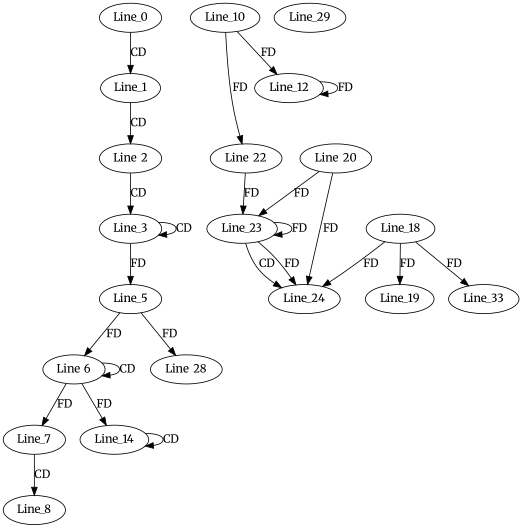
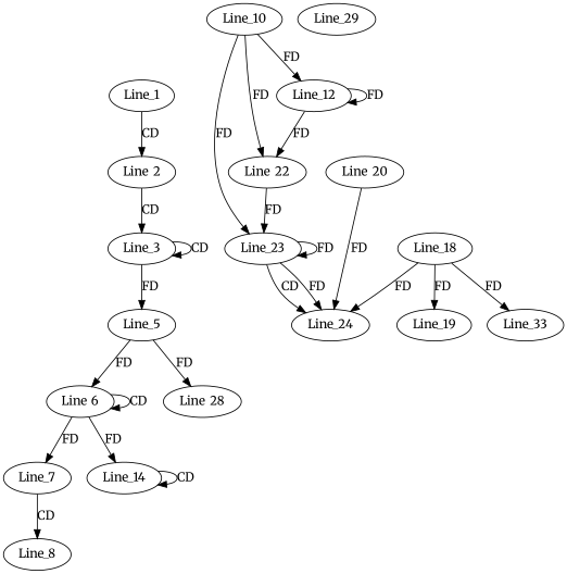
  digraph {
    fontname=Merriweather
    node [fontname=Merriweather]
    edge [fontname=Merriweather]
-   Line_0
    Line_1
    Line_2
    Line_3
    Line_5
    Line_6
    Line_28
    Line_7
    Line_14
    Line_8
    Line_10
    Line_12
    Line_22
    Line_23
    Line_18
    Line_19
    Line_24
    Line_33
    Line_20
    Line_29
-   Line_0 -> Line_1 [label=CD]
    Line_1 -> Line_2 [label=CD]
    Line_2 -> Line_3 [label=CD]
    Line_3 -> Line_3 [label=CD]
    Line_3 -> Line_5 [label=FD]
    Line_5 -> Line_6 [label=FD]
    Line_5 -> Line_28 [label=FD]
    Line_6 -> Line_6 [label=CD]
    Line_6 -> Line_7 [label=FD]
    Line_6 -> Line_14 [label=FD]
    Line_7 -> Line_8 [label=CD]
    Line_14 -> Line_14 [label=CD]
    Line_10 -> Line_12 [label=FD]
    Line_10 -> Line_22 [label=FD]
    Line_12 -> Line_12 [label=FD]
+   Line_12 -> Line_22 [label=FD]
    Line_22 -> Line_23 [label=FD]
    Line_23 -> Line_23 [label=FD]
    Line_23 -> Line_24 [label=CD]
    Line_23 -> Line_24 [label=FD]
    Line_18 -> Line_19 [label=FD]
    Line_18 -> Line_24 [label=FD]
    Line_18 -> Line_33 [label=FD]
-   Line_20 -> Line_23 [label=FD]
+   Line_10 -> Line_23 [label=FD]
    Line_20 -> Line_24 [label=FD]
  }
